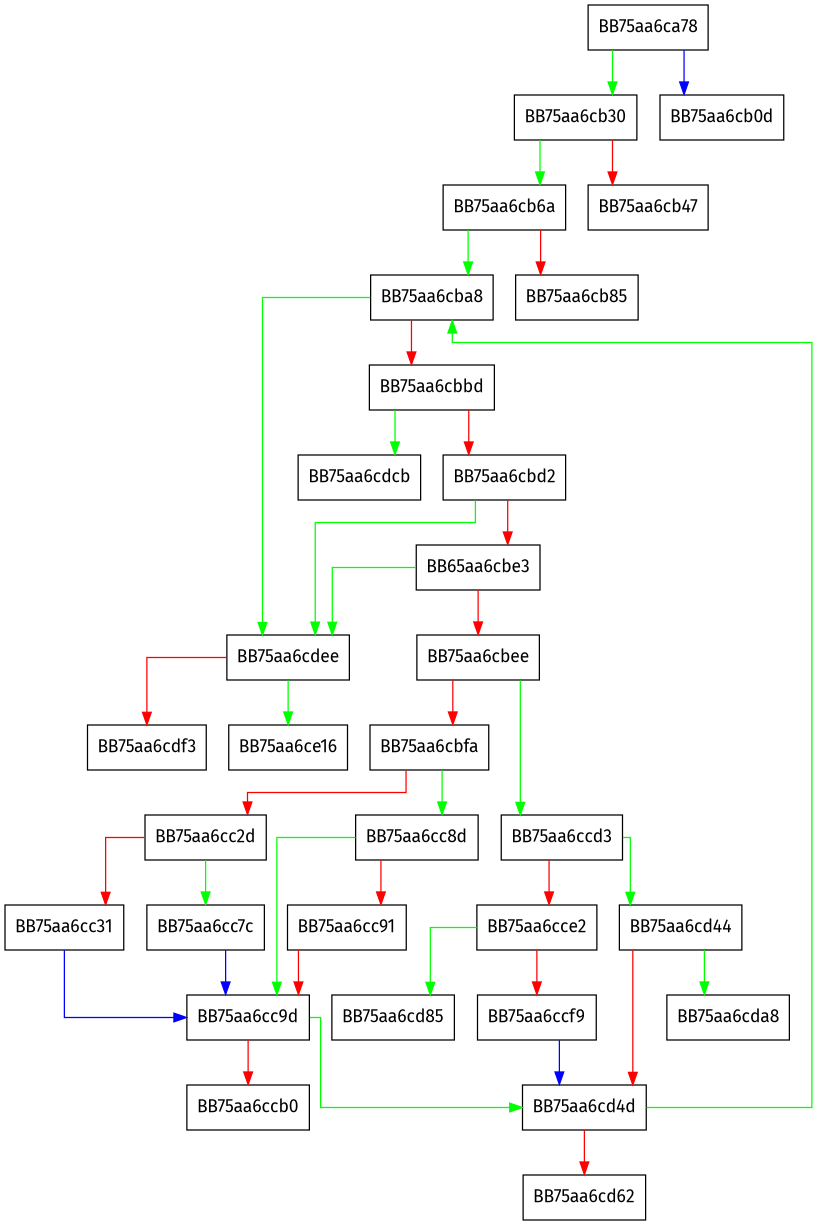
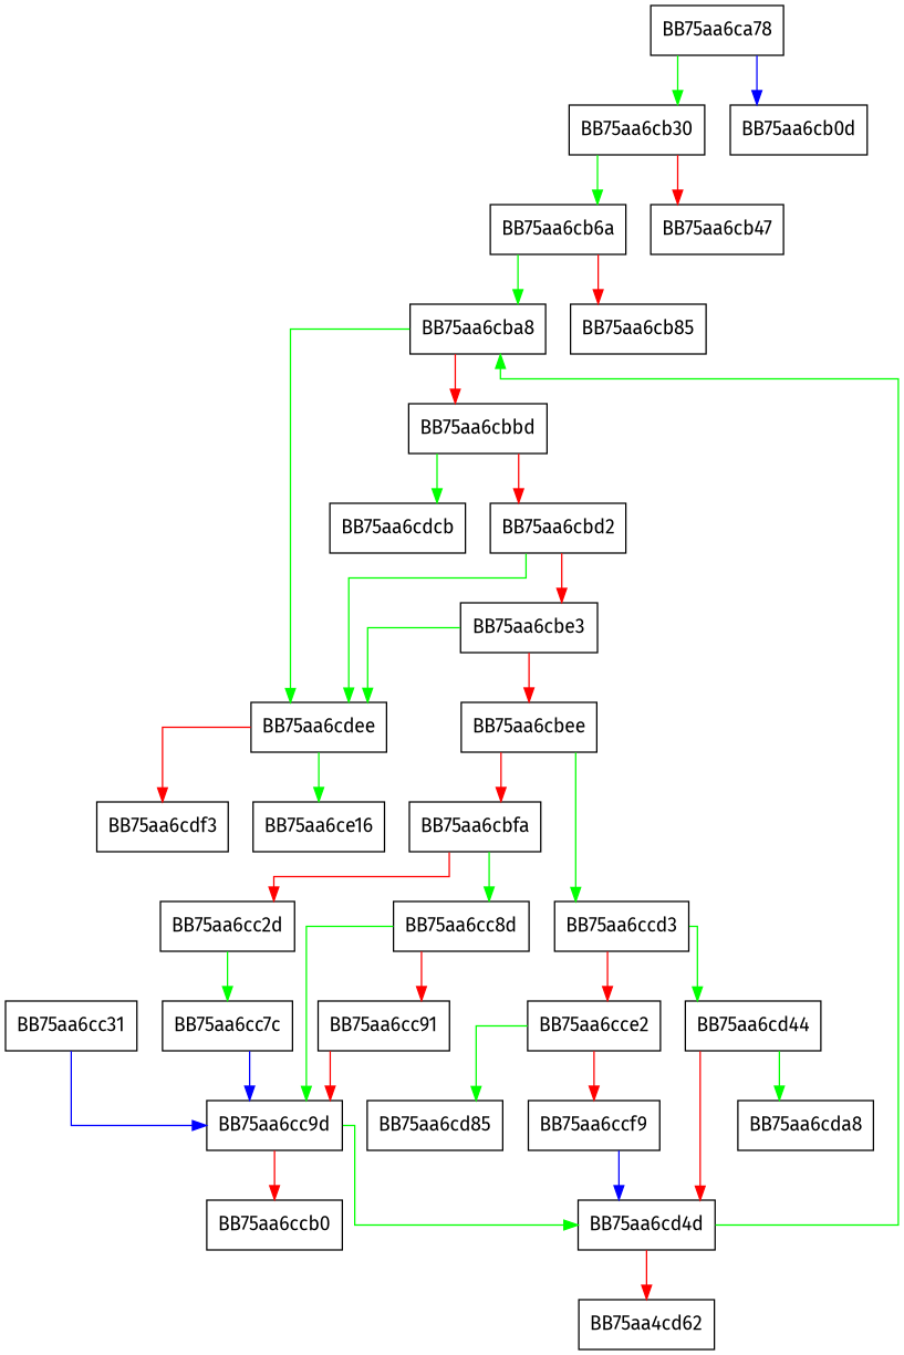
  digraph {
    fontname="Fira Sans"
    splines=ortho
    node [fontname="Fira Sans" shape=box]
    edge [color=green fontname="Fira Sans"]
    BB75aa6ca78
    BB75aa6cb30
    BB75aa6cb0d
    BB75aa6cb6a
    BB75aa6cb47
    BB75aa6cba8
    BB75aa6cb85
    BB75aa6cdee
    BB75aa6cbbd
    BB75aa6ce16
    BB75aa6cdf3
    BB75aa6cdcb
    BB75aa6cbd2
-   BB75aa6cbe3 [label=BB65aa6cbe3]
+   BB75aa6cbe3
    BB75aa6cbee
    BB75aa6ccd3
    BB75aa6cbfa
    BB75aa6cd44
    BB75aa6cce2
    BB75aa6cc8d
    BB75aa6cc2d
    BB75aa6cd4d
    BB75aa6cda8
    BB75aa6cd85
    BB75aa6ccf9
    BB75aa6cc9d
    BB75aa6cc91
    BB75aa6cc7c
    BB75aa6cc31
    BB75aa6ccb0
-   BB75aa6cd62
+   BB75aa6cd62 [label=BB75aa4cd62]
    BB75aa6ca78 -> BB75aa6cb30
    BB75aa6ca78 -> BB75aa6cb0d [color=blue]
    BB75aa6cb30 -> BB75aa6cb6a
    BB75aa6cb30 -> BB75aa6cb47 [color=red]
    BB75aa6cb6a -> BB75aa6cba8
    BB75aa6cb6a -> BB75aa6cb85 [color=red]
    BB75aa6cba8 -> BB75aa6cdee
    BB75aa6cba8 -> BB75aa6cbbd [color=red]
    BB75aa6cdee -> BB75aa6ce16
    BB75aa6cdee -> BB75aa6cdf3 [color=red]
    BB75aa6cbbd -> BB75aa6cdcb
    BB75aa6cbbd -> BB75aa6cbd2 [color=red]
    BB75aa6cbd2 -> BB75aa6cdee
    BB75aa6cbd2 -> BB75aa6cbe3 [color=red]
    BB75aa6cbe3 -> BB75aa6cdee
    BB75aa6cbe3 -> BB75aa6cbee [color=red]
    BB75aa6cbee -> BB75aa6ccd3
    BB75aa6cbee -> BB75aa6cbfa [color=red]
    BB75aa6ccd3 -> BB75aa6cd44
    BB75aa6ccd3 -> BB75aa6cce2 [color=red]
    BB75aa6cbfa -> BB75aa6cc8d
    BB75aa6cbfa -> BB75aa6cc2d [color=red]
    BB75aa6cd44 -> BB75aa6cd4d [color=red]
    BB75aa6cd44 -> BB75aa6cda8
    BB75aa6cce2 -> BB75aa6cd85
    BB75aa6cce2 -> BB75aa6ccf9 [color=red]
    BB75aa6cc8d -> BB75aa6cc9d
    BB75aa6cc8d -> BB75aa6cc91 [color=red]
    BB75aa6cc2d -> BB75aa6cc7c
-   BB75aa6cc2d -> BB75aa6cc31 [color=red]
    BB75aa6cd4d -> BB75aa6cba8
    BB75aa6cd4d -> BB75aa6cd62 [color=red]
    BB75aa6ccf9 -> BB75aa6cd4d [color=blue]
    BB75aa6cc9d -> BB75aa6cd4d
    BB75aa6cc9d -> BB75aa6ccb0 [color=red]
    BB75aa6cc91 -> BB75aa6cc9d [color=red]
    BB75aa6cc7c -> BB75aa6cc9d [color=blue]
    BB75aa6cc31 -> BB75aa6cc9d [color=blue]
  }
